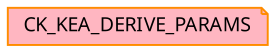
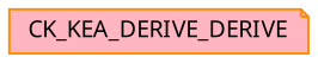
  digraph {
    rankdir=TB
    fontname="Noto Sans"
-   n1 [color=darkorange fillcolor=lightpink fontname="Noto Sans" fontsize=10 height=0.2 label=CK_KEA_DERIVE_PARAMS shape=note style=filled width=0.4]
+   n1 [color=darkorange fillcolor=lightpink fontname="Noto Sans" fontsize=10 height=0.2 label=CK_KEA_DERIVE_DERIVE shape=note style=filled width=0.4]
  }
